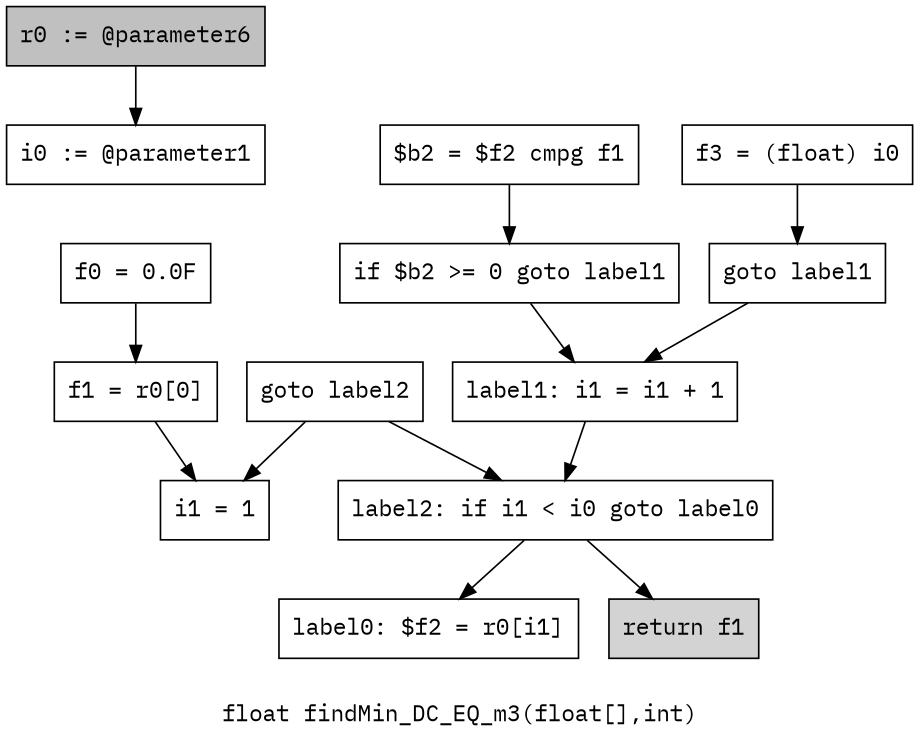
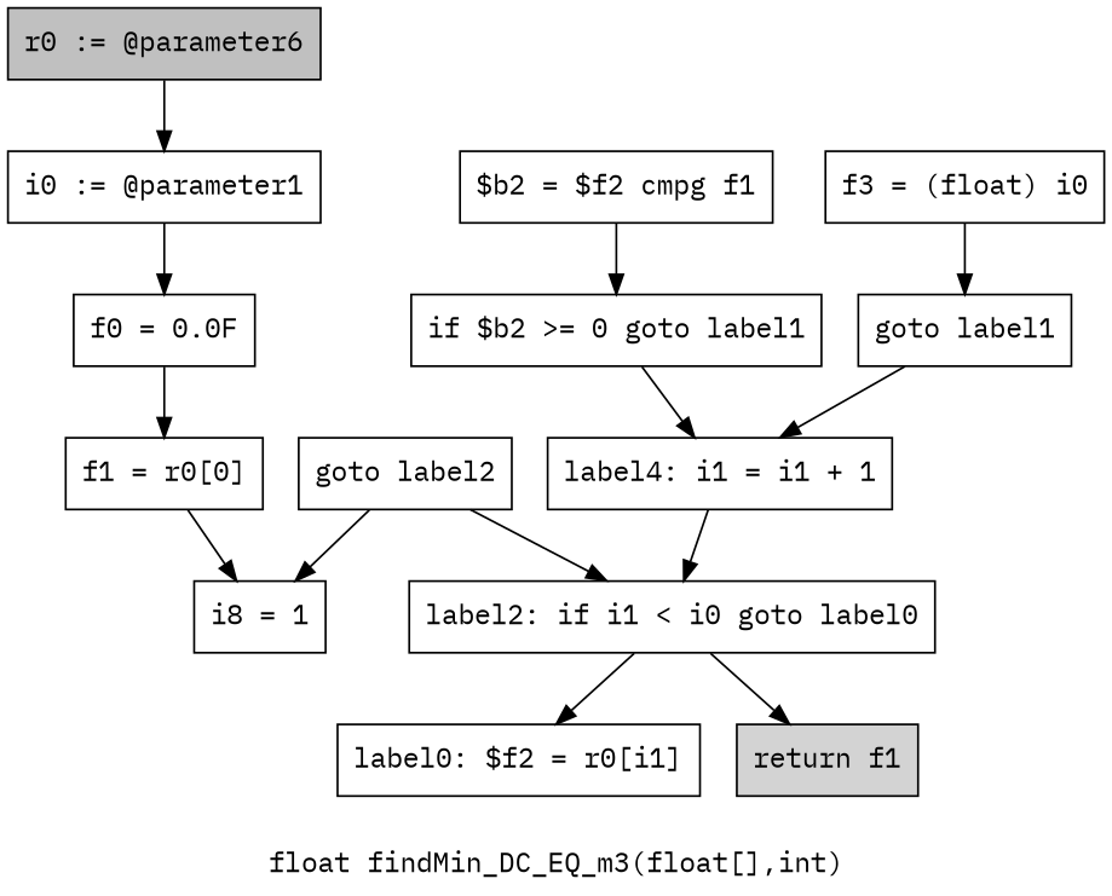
  digraph {
    fontname="IBM Plex Mono"
    label="float findMin_DC_EQ_m3(float[],int)"
    node [fontname="IBM Plex Mono" shape=box]
    edge [fontname="IBM Plex Mono"]
    n1 [fillcolor=gray label="r0 := @parameter6" style=filled]
    n2 [label="i0 := @parameter1"]
    n3 [label="f0 = 0.0F"]
    n4 [label="f1 = r0[0]"]
-   n5 [label="i1 = 1"]
+   n5 [label="i8 = 1"]
    n6 [label="goto label2"]
    n7 [label="label2: if i1 < i0 goto label0"]
    n8 [label="label0: $f2 = r0[i1]"]
    n9 [fillcolor=lightgray label="return f1" style=filled]
    n10 [label="$b2 = $f2 cmpg f1"]
    n11 [label="if $b2 >= 0 goto label1"]
-   n12 [label="label1: i1 = i1 + 1"]
+   n12 [label="label4: i1 = i1 + 1"]
    n13 [label="f3 = (float) i0"]
    n14 [label="goto label1"]
    n1 -> n2
+   n2 -> n3
    n3 -> n4
    n4 -> n5
    n6 -> n5
    n6 -> n7
    n7 -> n8
    n7 -> n9
    n10 -> n11
    n11 -> n12
    n12 -> n7
    n13 -> n14
    n14 -> n12
  }
